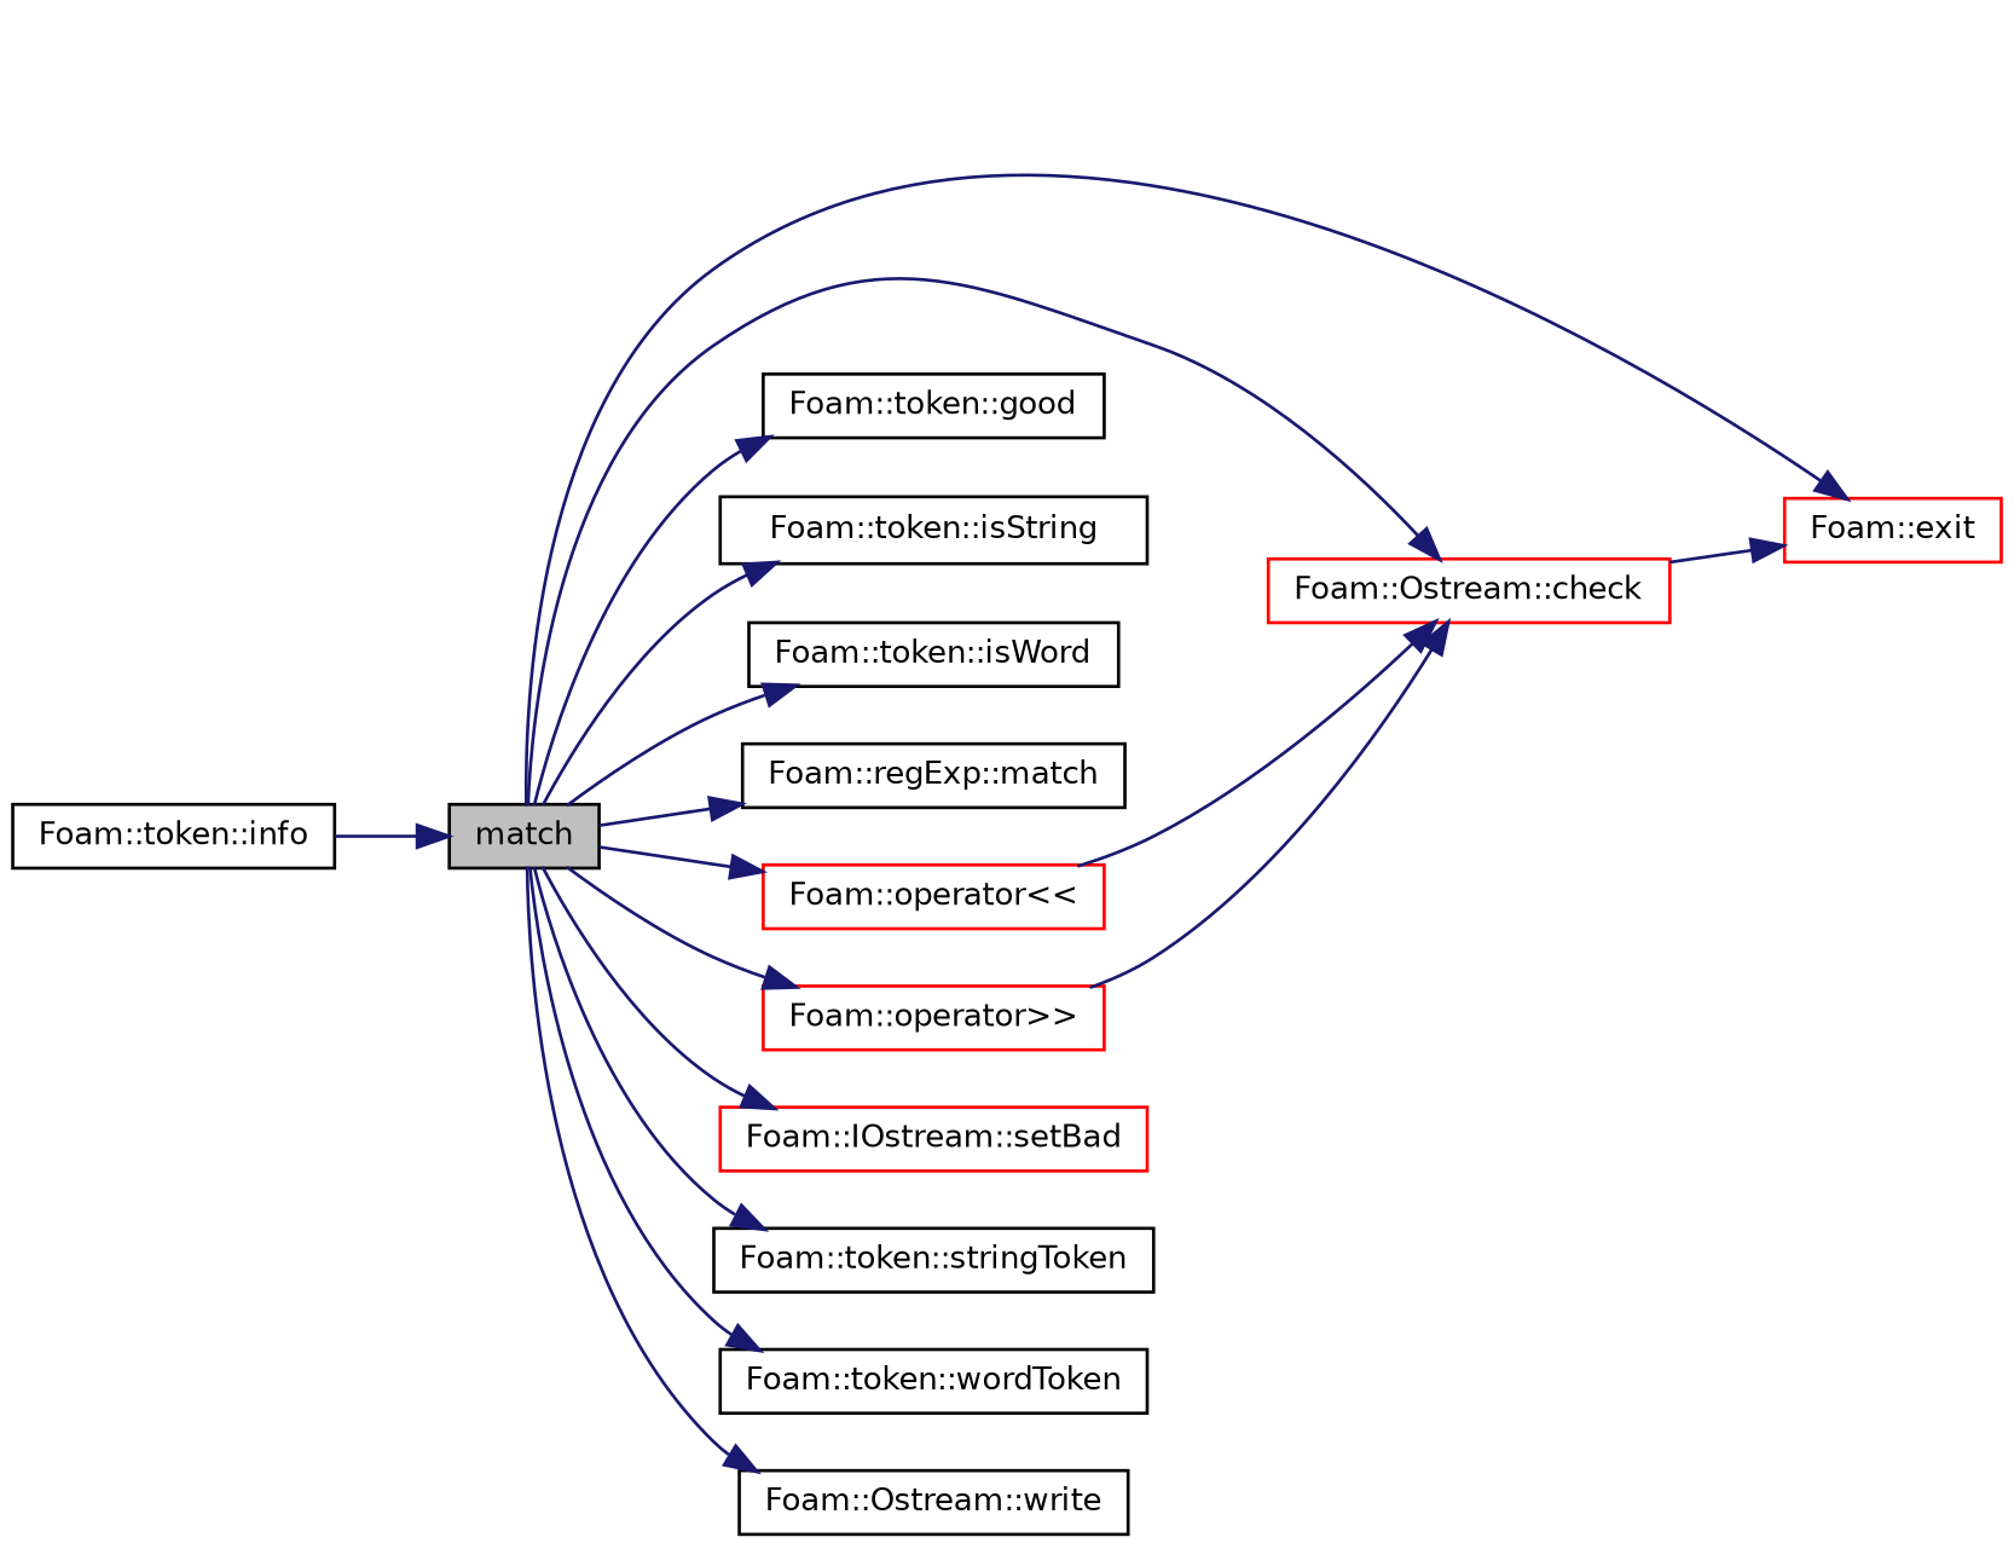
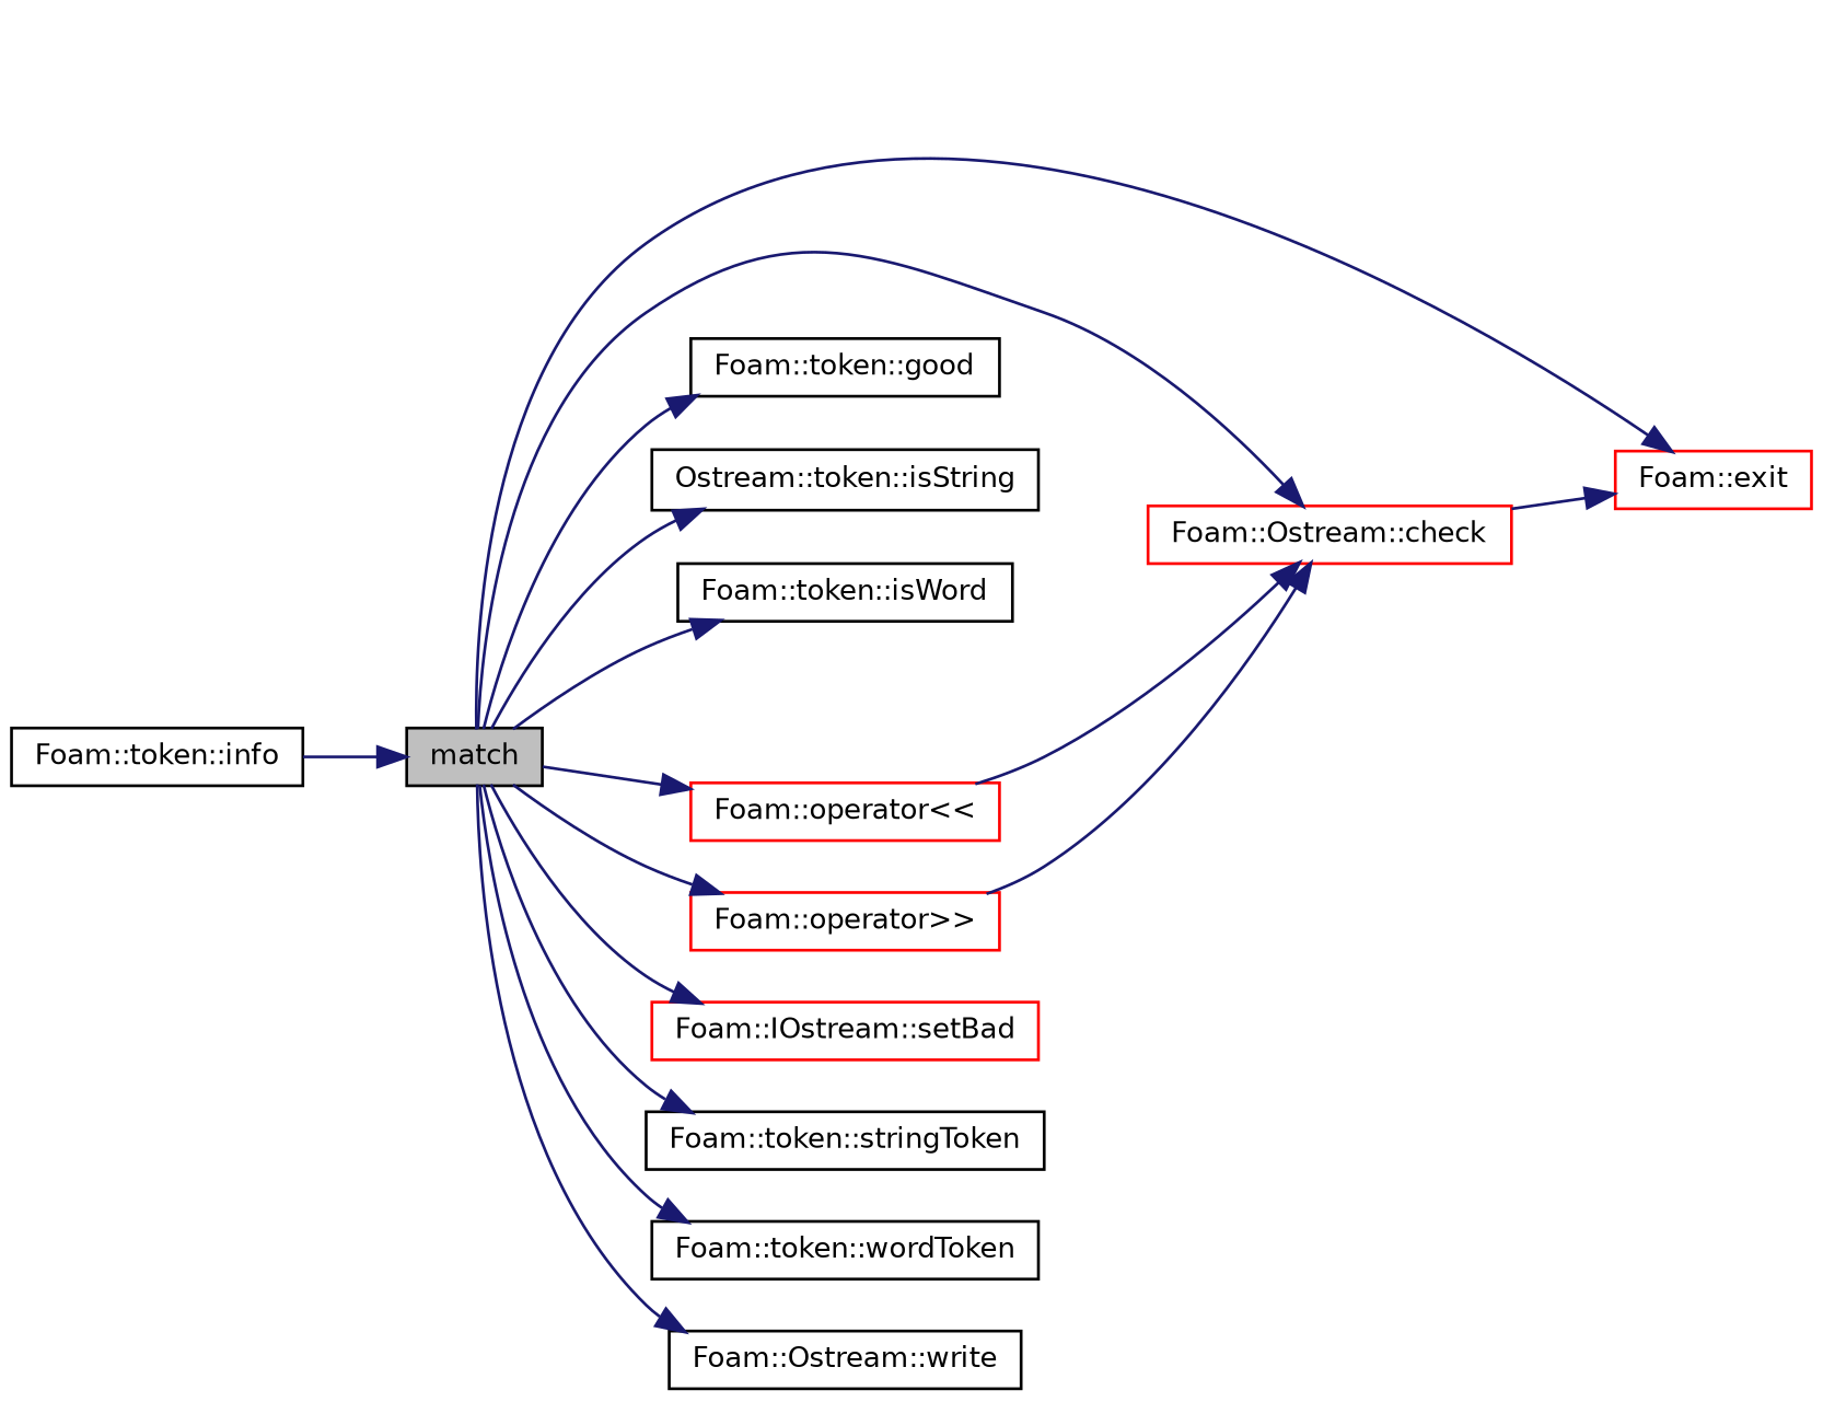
  digraph {
    rankdir=LR
    node [color=black fontname=Helvetica fontsize=10 shape=record]
    edge [color=midnightblue fontname=Helvetica fontsize=10 labelfontname=Helvetica labelfontsize=10 style=solid]
    n1 [fillcolor=grey75 fontcolor=black height=0.2 label=match style=filled width=0.4]
    n2 [color=red height=0.2 label="Foam::Ostream::check" width=0.4]
    n3 [color=red height=0.2 label="Foam::exit" width=0.4]
    n4 [height=0.2 label="Foam::token::good" width=0.4]
-   n5 [height=0.2 label="Foam::token::isString" width=0.4]
+   n5 [height=0.2 label="Ostream::token::isString" width=0.4]
    n6 [height=0.2 label="Foam::token::isWord" width=0.4]
-   n7 [height=0.2 label="Foam::regExp::match" width=0.4]
    n8 [color=red height=0.2 label="Foam::operator\<\<" width=0.4]
    n9 [color=red height=0.2 label="Foam::operator\>\>" width=0.4]
    n10 [color=red height=0.2 label="Foam::IOstream::setBad" width=0.4]
    n11 [height=0.2 label="Foam::token::stringToken" width=0.4]
    n12 [height=0.2 label="Foam::token::wordToken" width=0.4]
    n13 [height=0.2 label="Foam::Ostream::write" width=0.4]
    n14 [height=0.2 label="Foam::token::info" width=0.4]
    n1 -> n2
    n1 -> n3
    n1 -> n4
    n1 -> n5
    n1 -> n6
-   n1 -> n7
    n1 -> n8
    n1 -> n9
    n1 -> n10
    n1 -> n11
    n1 -> n12
    n1 -> n13
    n2 -> n3
    n8 -> n2
    n9 -> n2
    n14 -> n1
  }
